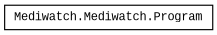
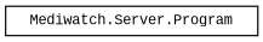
  digraph {
    rankdir=TB
    fontname="Liberation Mono"
-   n1 [color=black fillcolor=white fontname="Liberation Mono" fontsize=10 height=0.2 label="Mediwatch.Mediwatch.Program" shape=record style=filled width=0.4]
+   n1 [color=black fillcolor=white fontname="Liberation Mono" fontsize=10 height=0.2 label="Mediwatch.Server.Program" shape=record style=filled width=0.4]
  }
